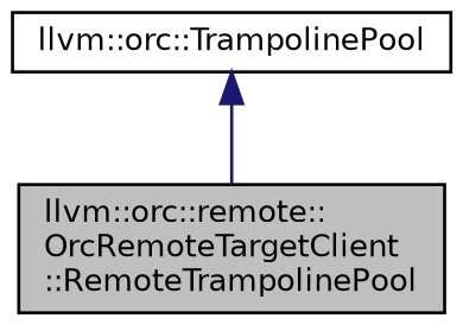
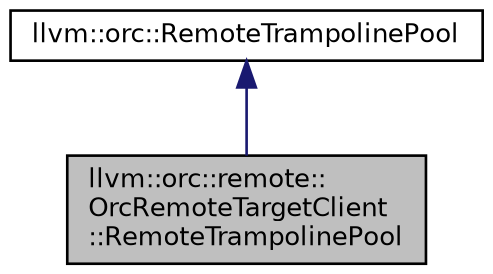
  digraph {
    node [color=black fontname=Helvetica fontsize=10 shape=box]
    n1 [fillcolor=grey75 fontcolor=black height=0.2 label="llvm::orc::remote::\lOrcRemoteTargetClient\l::RemoteTrampolinePool" style=filled width=0.4]
-   n2 [height=0.2 label="llvm::orc::TrampolinePool" width=0.4]
+   n2 [height=0.2 label="llvm::orc::RemoteTrampolinePool" width=0.4]
    n2 -> n1 [color=midnightblue dir=back fontname=Helvetica fontsize=10 labelfontname=Helvetica labelfontsize=10 style=solid]
  }
